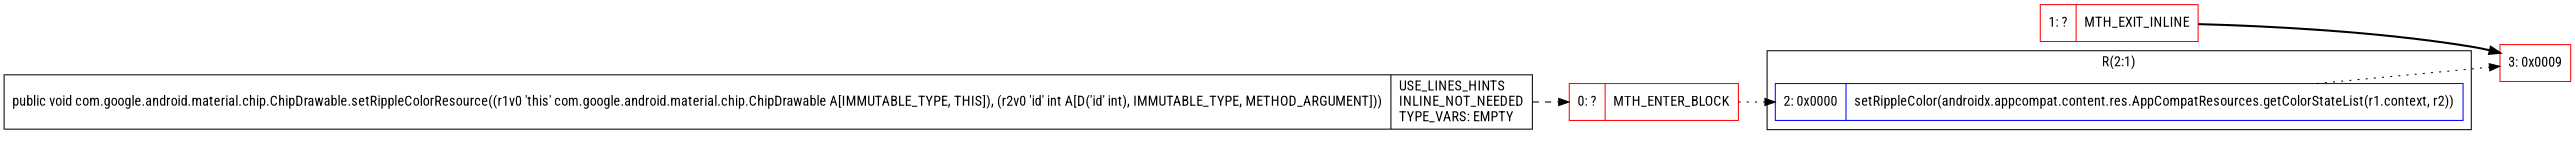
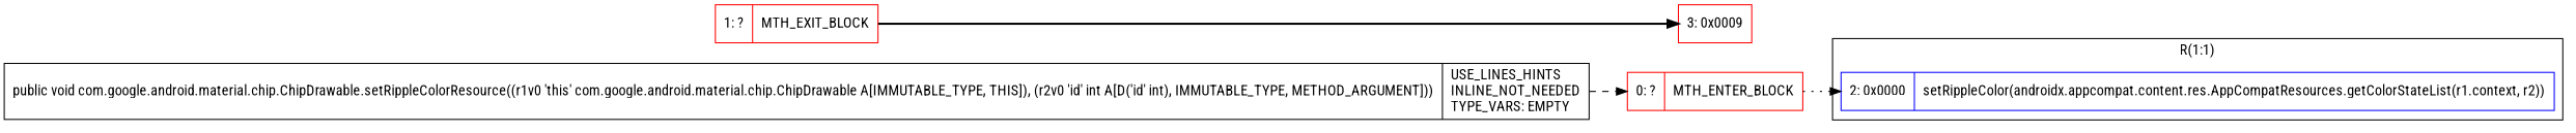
  digraph {
    fontname="Roboto Condensed"
    rankdir=LR
    node [color=red fontname="Roboto Condensed" shape=record]
    edge [fontname="Roboto Condensed" style=dotted]
    n1 [color=blue label="{2\:\ 0x0000|setRippleColor(androidx.appcompat.content.res.AppCompatResources.getColorStateList(r1.context, r2))\l}"]
    n2 [label="{3\:\ 0x0009}"]
    n3 [label="{0\:\ ?|MTH_ENTER_BLOCK\l}"]
-   n4 [label="{1\:\ ?|MTH_EXIT_INLINE\l}"]
+   n4 [label="{1\:\ ?|MTH_EXIT_BLOCK\l}"]
    n5 [label="{public void com.google.android.material.chip.ChipDrawable.setRippleColorResource((r1v0 'this' com.google.android.material.chip.ChipDrawable A[IMMUTABLE_TYPE, THIS]), (r2v0 'id' int A[D('id' int), IMMUTABLE_TYPE, METHOD_ARGUMENT]))  | USE_LINES_HINTS\lINLINE_NOT_NEEDED\lTYPE_VARS: EMPTY\l}" color=""]
    subgraph cluster_1 {
-     label="R(2:1)"
+     label="R(1:1)"
      n1
    }
-   n1 -> n2
    n3 -> n1
    n4 -> n2 [style=bold]
    n5 -> n3 [style=dashed]
  }
